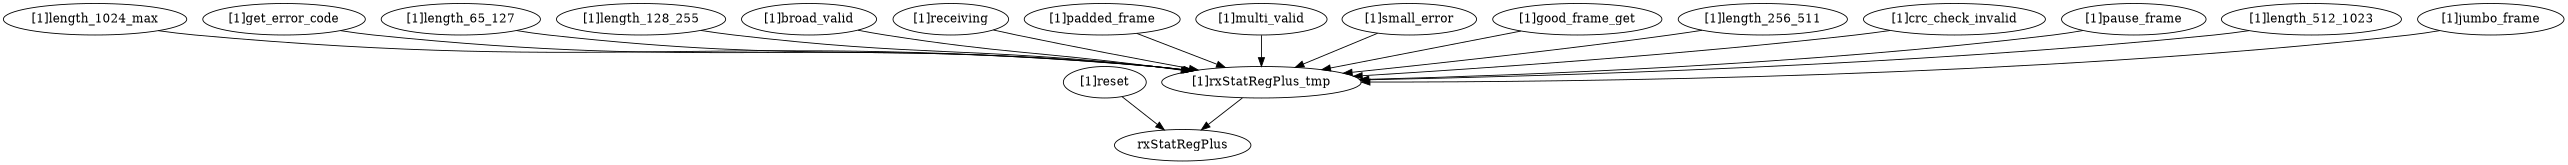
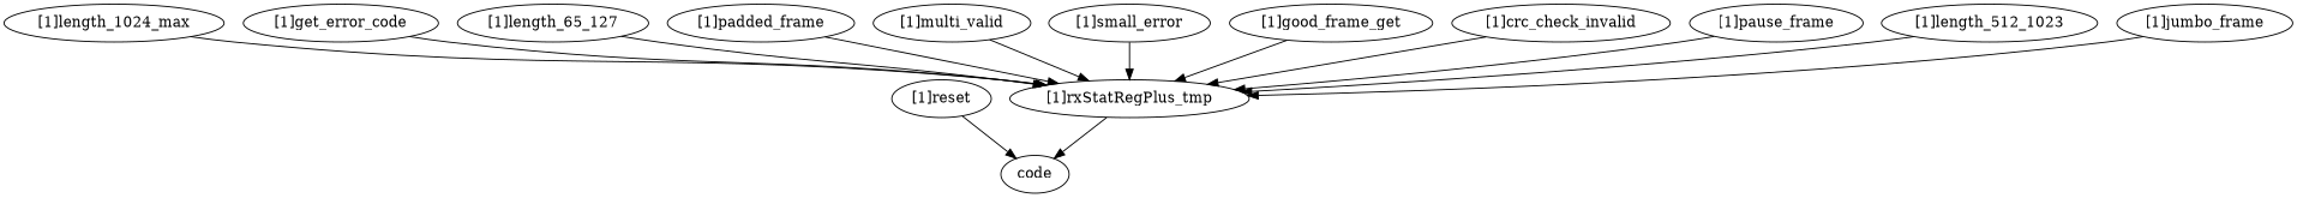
  strict digraph {
    node [complexity=6 importance=0.499997092144 rank=0.0833328486907]
    "[1]rxStatRegPlus_tmp" [complexity=3 importance=0.468746910403 rank=0.156248970134]
    "[1]length_1024_max"
-   rxStatRegPlus [complexity=0 importance=0.187498082397 rank=0.0]
+   rxStatRegPlus [complexity=0 importance=0.187498082397 rank=0.0 label=code]
    "[1]get_error_code"
    "[1]length_65_127"
-   "[1]length_128_255"
-   "[1]broad_valid"
-   "[1]receiving" [complexity=8 importance=0.968744002547 rank=0.121093000318]
    "[1]padded_frame"
    "[1]multi_valid"
    "[1]small_error" [complexity=5 rank=0.0999994184288]
    "[1]good_frame_get" [complexity=38 importance=5.65621310658 rank=0.148847713331]
-   "[1]length_256_511"
    "[1]crc_check_invalid" [complexity=5 rank=0.0999994184288]
    "[1]pause_frame" [complexity=9 importance=0.968744002547 rank=0.107638222505]
    "[1]reset" [complexity=1 importance=0.406246346536 rank=0.406246346536]
    "[1]length_512_1023"
    "[1]jumbo_frame"
    "[1]rxStatRegPlus_tmp" -> rxStatRegPlus
    "[1]length_1024_max" -> "[1]rxStatRegPlus_tmp"
    "[1]get_error_code" -> "[1]rxStatRegPlus_tmp"
    "[1]length_65_127" -> "[1]rxStatRegPlus_tmp"
-   "[1]length_128_255" -> "[1]rxStatRegPlus_tmp"
-   "[1]broad_valid" -> "[1]rxStatRegPlus_tmp"
-   "[1]receiving" -> "[1]rxStatRegPlus_tmp"
    "[1]padded_frame" -> "[1]rxStatRegPlus_tmp"
    "[1]multi_valid" -> "[1]rxStatRegPlus_tmp"
    "[1]small_error" -> "[1]rxStatRegPlus_tmp"
    "[1]good_frame_get" -> "[1]rxStatRegPlus_tmp"
-   "[1]length_256_511" -> "[1]rxStatRegPlus_tmp"
    "[1]crc_check_invalid" -> "[1]rxStatRegPlus_tmp"
    "[1]pause_frame" -> "[1]rxStatRegPlus_tmp"
    "[1]reset" -> rxStatRegPlus
    "[1]length_512_1023" -> "[1]rxStatRegPlus_tmp"
    "[1]jumbo_frame" -> "[1]rxStatRegPlus_tmp"
  }
